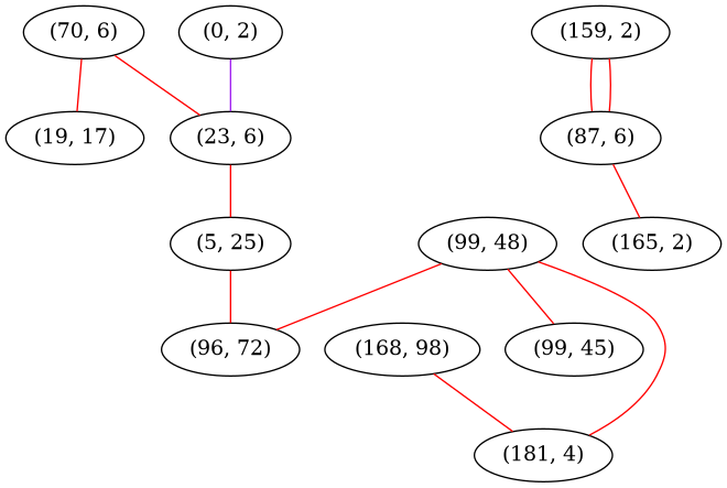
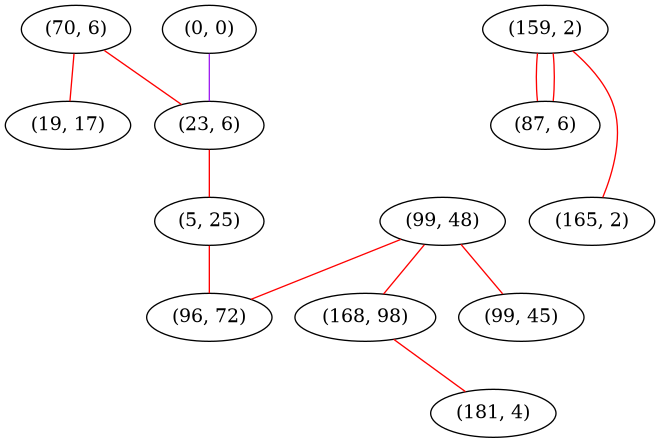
  graph {
    edge [color=red weight=1]
    n1 [label="(99, 48)"]
    "(168, 98)"
    "(96, 72)"
    "(99, 45)"
    "(181, 4)"
    "(70, 6)"
    "(19, 17)"
    "(23, 6)"
    "(5, 25)"
-   "(0, 0)" [label="(0, 2)"]
+   "(0, 0)"
    "(159, 2)"
    "(87, 6)"
    "(165, 2)"
-   n1 -- "(181, 4)"
+   n1 -- "(168, 98)"
    n1 -- "(96, 72)"
    n1 -- "(99, 45)"
    "(168, 98)" -- "(181, 4)"
    "(70, 6)" -- "(19, 17)"
    "(70, 6)" -- "(23, 6)"
    "(23, 6)" -- "(5, 25)"
    "(5, 25)" -- "(96, 72)"
    "(0, 0)" -- "(23, 6)" [color=purple weight=4]
    "(159, 2)" -- "(87, 6)"
    "(159, 2)" -- "(87, 6)"
-   "(87, 6)" -- "(165, 2)"
+   "(159, 2)" -- "(165, 2)"
  }
